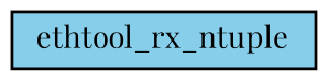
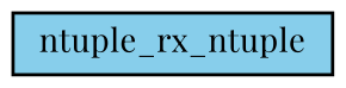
  digraph {
    rankdir=LR
    fontname="Playfair Display"
-   n1 [color=black fillcolor=skyblue fontname="Playfair Display" fontsize=10 height=0.2 label=ethtool_rx_ntuple shape=box style=filled width=0.4]
+   n1 [color=black fillcolor=skyblue fontname="Playfair Display" fontsize=10 height=0.2 label=ntuple_rx_ntuple shape=box style=filled width=0.4]
  }
